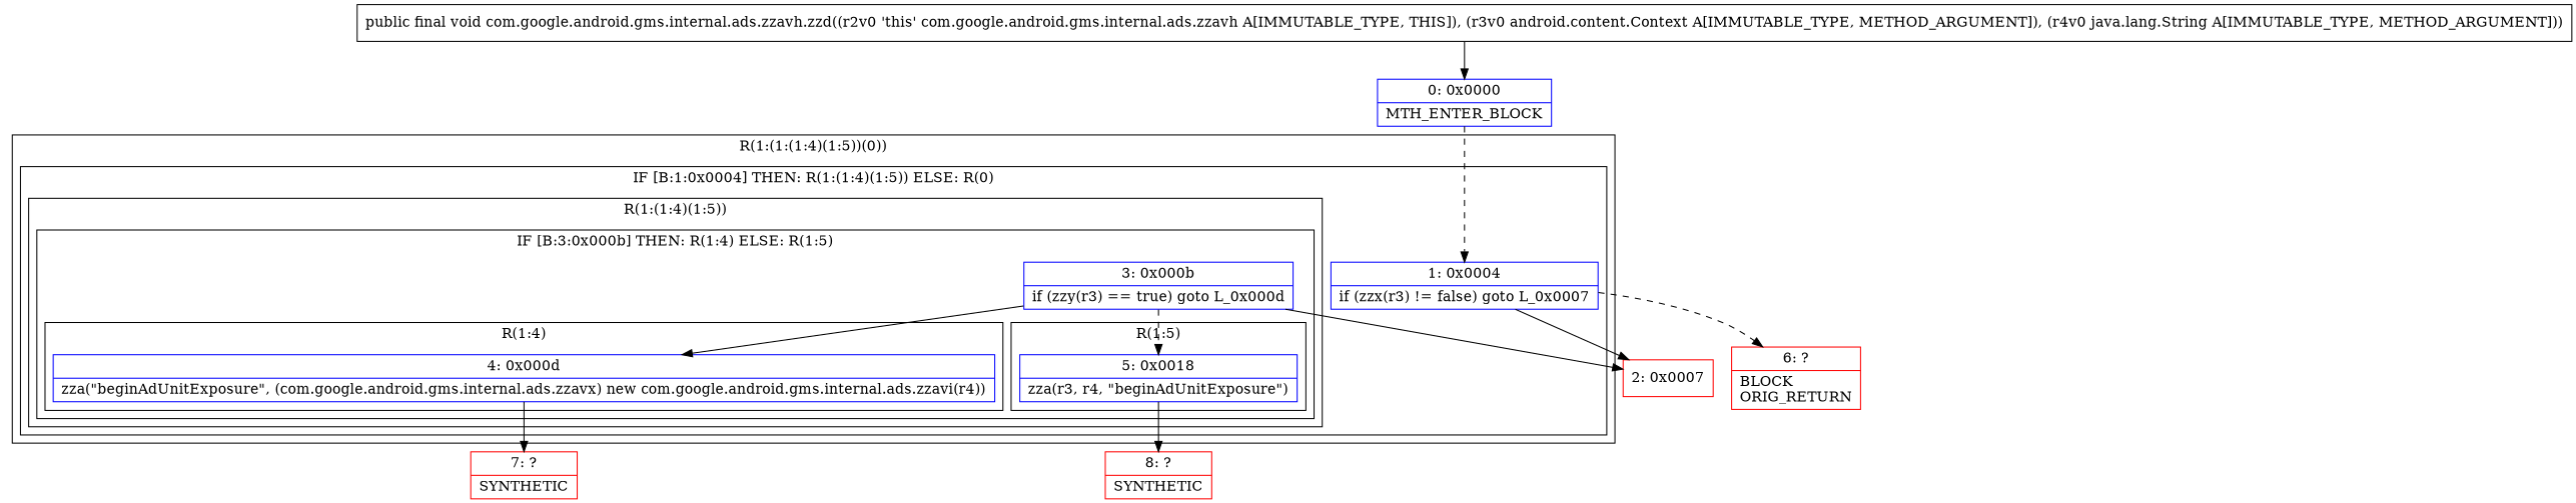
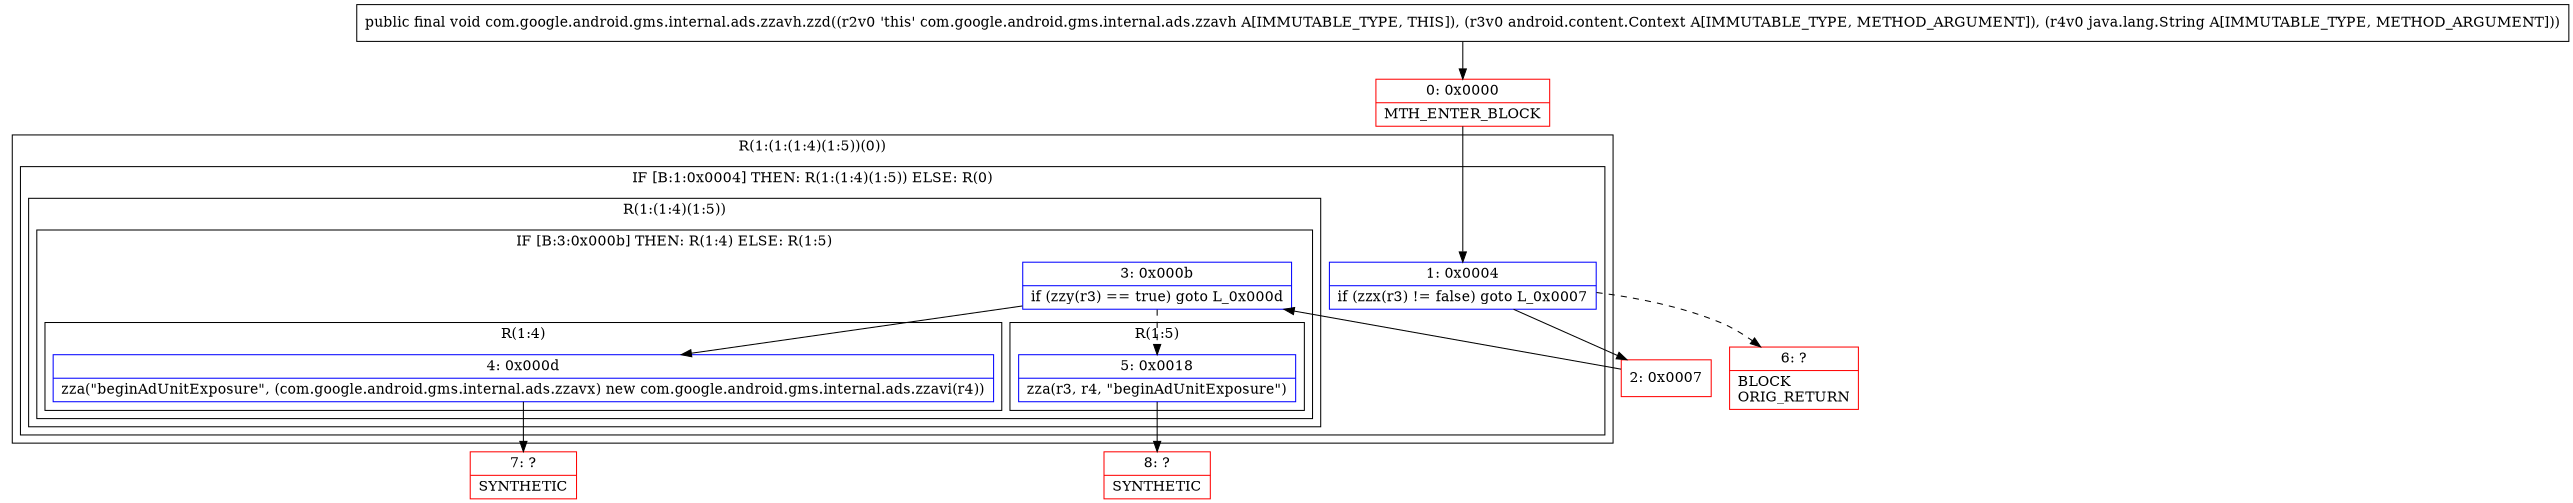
  digraph {
    node [color=red shape=record]
    n1 [color=blue label="{4\:\ 0x000d|zza(\"beginAdUnitExposure\", (com.google.android.gms.internal.ads.zzavx) new com.google.android.gms.internal.ads.zzavi(r4))\l}"]
    n2 [color=blue label="{5\:\ 0x0018|zza(r3, r4, \"beginAdUnitExposure\")\l}"]
    n3 [color=blue label="{3\:\ 0x000b|if (zzy(r3) == true) goto L_0x000d\l}"]
    n4 [color=blue label="{1\:\ 0x0004|if (zzx(r3) != false) goto L_0x0007\l}"]
    n5 [label="{7\:\ ?|SYNTHETIC\l}"]
    n6 [label="{8\:\ ?|SYNTHETIC\l}"]
    n7 [label="{2\:\ 0x0007}"]
    n8 [label="{6\:\ ?|BLOCK\lORIG_RETURN\l}"]
-   n9 [color=blue label="{0\:\ 0x0000|MTH_ENTER_BLOCK\l}"]
+   n9 [label="{0\:\ 0x0000|MTH_ENTER_BLOCK\l}"]
    n10 [label="{public final void com.google.android.gms.internal.ads.zzavh.zzd((r2v0 'this' com.google.android.gms.internal.ads.zzavh A[IMMUTABLE_TYPE, THIS]), (r3v0 android.content.Context A[IMMUTABLE_TYPE, METHOD_ARGUMENT]), (r4v0 java.lang.String A[IMMUTABLE_TYPE, METHOD_ARGUMENT])) }" color=""]
    subgraph cluster_1 {
      label="R(1:(1:(1:4)(1:5))(0))"
      subgraph cluster_2 {
        label="IF [B:1:0x0004] THEN: R(1:(1:4)(1:5)) ELSE: R(0)"
        n4
        subgraph cluster_3 {
          label="R(1:(1:4)(1:5))"
          subgraph cluster_4 {
            label="IF [B:3:0x000b] THEN: R(1:4) ELSE: R(1:5)"
            n3
            subgraph cluster_5 {
              label="R(1:4)"
              n1
            }
            subgraph cluster_6 {
              label="R(1:5)"
              n2
            }
          }
        }
        subgraph cluster_7 {
          label="R(0)"
        }
      }
    }
    n1 -> n5
    n2 -> n6
    n3 -> n1
    n3 -> n2 [style=dashed]
    n4 -> n7
    n4 -> n8 [style=dashed]
-   n3 -> n7
-   n9 -> n4 [style=dashed]
+   n7 -> n3
+   n9 -> n4
    n10 -> n9
  }
